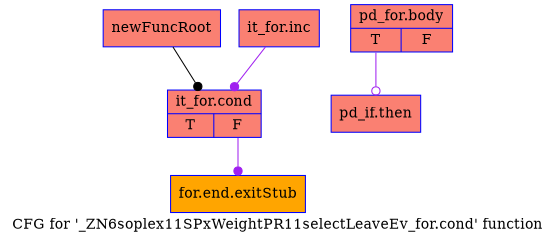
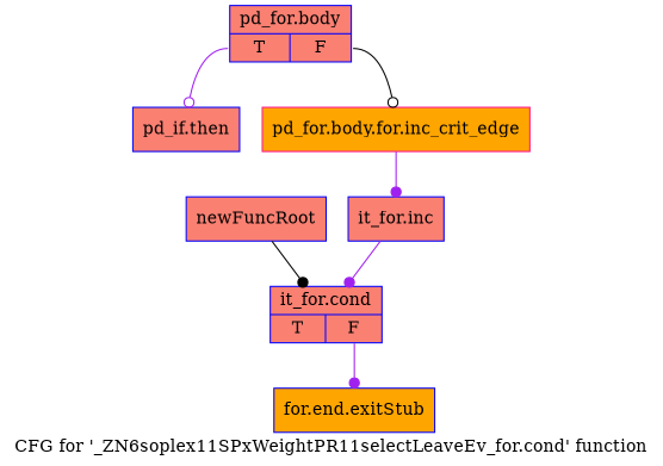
  digraph {
    label="CFG for '_ZN6soplex11SPxWeightPR11selectLeaveEv_for.cond' function"
    node [color=blue fillcolor=salmon shape=record style=filled]
    edge [arrowhead=dot color=purple]
    n1 [label="{newFuncRoot}"]
    n2 [label="{it_for.cond|{<s0>T|<s1>F}}"]
    n3 [fillcolor=orange label="{for.end.exitStub}"]
    n4 [label="{pd_for.body|{<s0>T|<s1>F}}"]
    n5 [label="{pd_if.then}"]
+   n6 [color=deeppink fillcolor=orange label="{pd_for.body.for.inc_crit_edge}"]
    n7 [label="{it_for.inc}"]
    n1 -> n2 [color=black]
    n2 -> n3 [tailport=s1]
    n4 -> n5 [arrowhead=odot tailport=s0]
+   n4 -> n6 [arrowhead=odot color=black tailport=s1]
+   n6 -> n7
    n7 -> n2
  }
